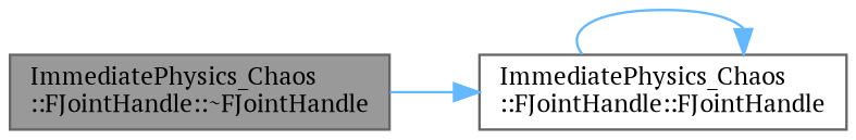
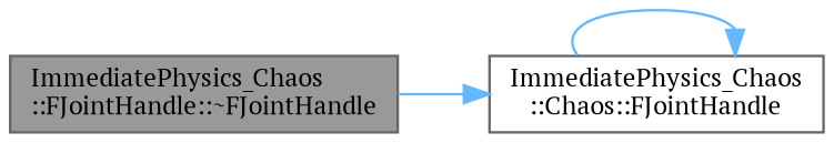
  digraph {
    rankdir=LR
    fontname="PT Serif"
    node [fontname="PT Serif" fontsize=10 shape=box style=filled]
    edge [color=steelblue1 fontname="PT Serif" fontsize=10 labelfontname=Helvetica labelfontsize=10 style=solid]
    n1 [color=gray40 fillcolor=grey60 fontcolor=black height=0.2 label="ImmediatePhysics_Chaos\l::FJointHandle::~FJointHandle" width=0.4]
-   n2 [color=grey40 fillcolor=white height=0.2 label="ImmediatePhysics_Chaos\l::FJointHandle::FJointHandle" width=0.4]
+   n2 [color=grey40 fillcolor=white height=0.2 label="ImmediatePhysics_Chaos\l::Chaos::FJointHandle" width=0.4]
    n1 -> n2
    n2 -> n2
  }
